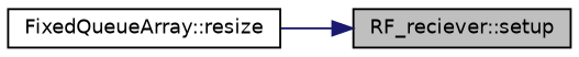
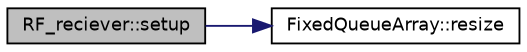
  digraph {
    rankdir=LR
    node [color=black fontname=Helvetica fontsize=10 shape=record style=filled]
    n1 [fillcolor=grey75 fontcolor=black height=0.2 label="RF_reciever::setup" width=0.4]
    n2 [fillcolor=white height=0.2 label="FixedQueueArray::resize" width=0.4]
-   n2 -> n1 [color=midnightblue fontname=Helvetica fontsize=10 labelfontname=Helvetica labelfontsize=10 style=solid]
+   n1 -> n2 [color=midnightblue fontname=Helvetica fontsize=10 labelfontname=Helvetica labelfontsize=10 style=solid]
  }
